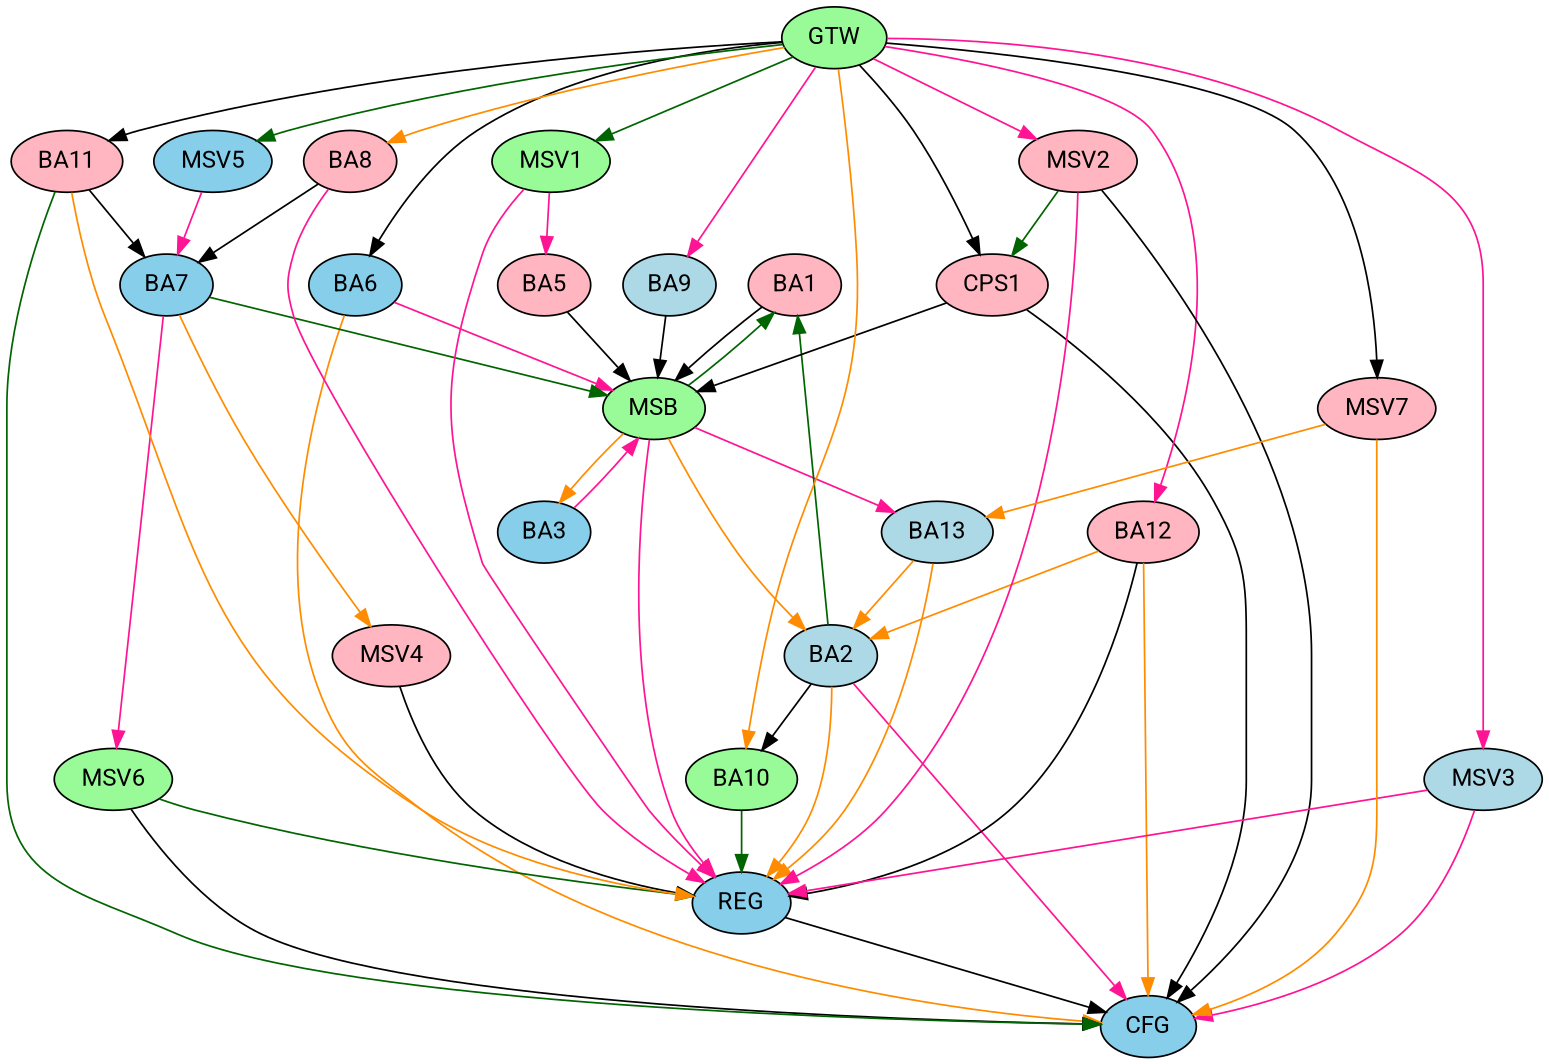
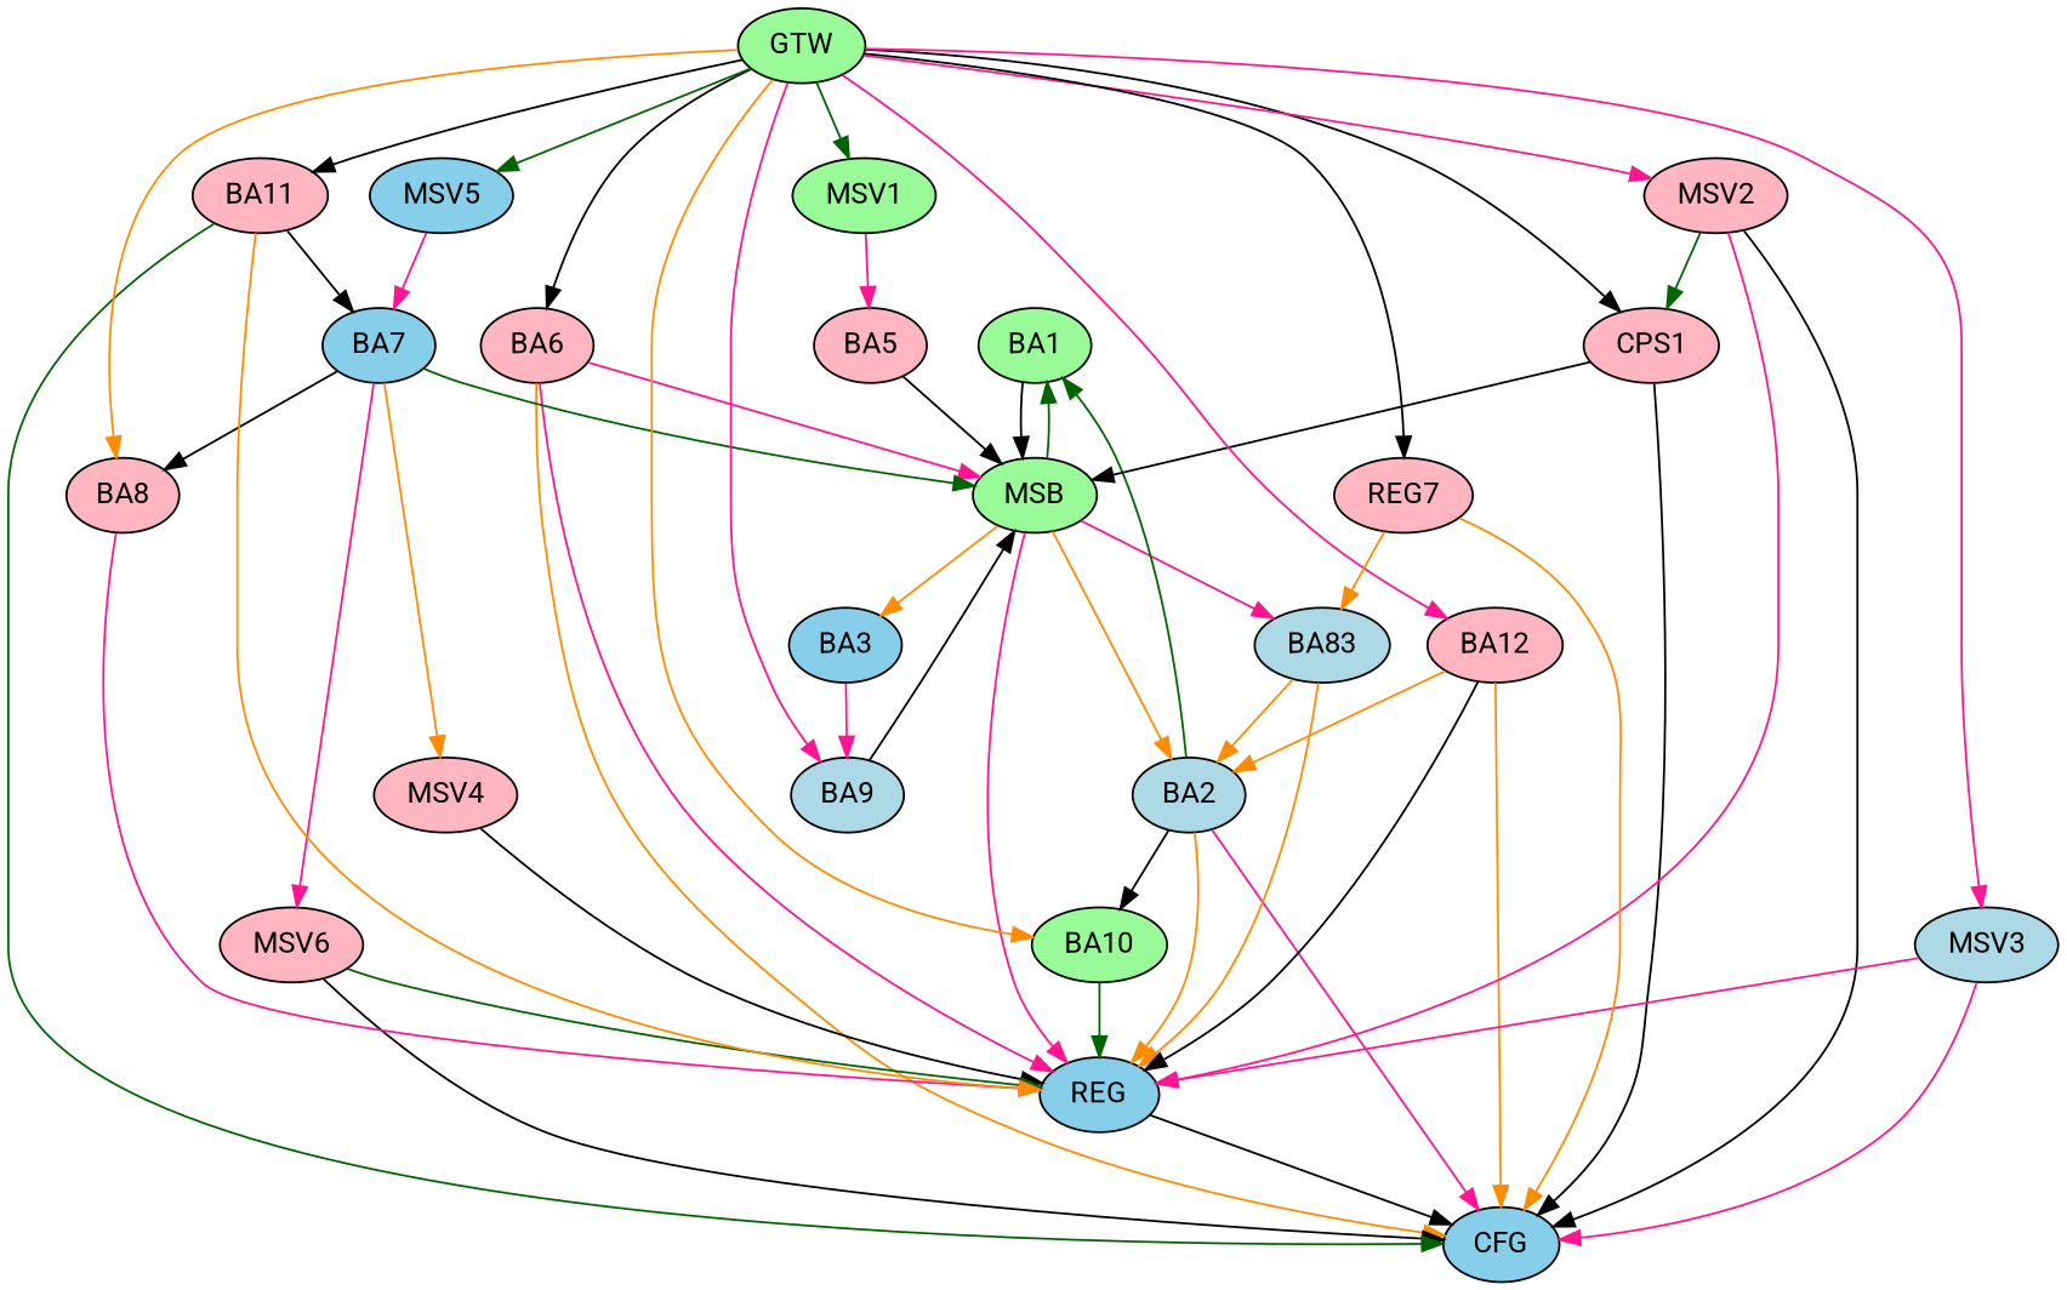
  strict digraph {
    fontname=Roboto
    node [fillcolor=lightpink fontname=Roboto style=filled]
    edge [color=black fontname=Roboto]
-   n1 [label=BA1]
+   n1 [fillcolor=palegreen label=BA1]
    n2 [fillcolor=palegreen label=MSB]
    n3 [fillcolor=lightblue label=BA2]
    n4 [fillcolor=skyblue label=REG]
    n5 [fillcolor=skyblue label=BA3]
-   n6 [fillcolor=lightblue label=BA13]
+   n6 [fillcolor=lightblue label=BA83]
    n7 [fillcolor=palegreen label=BA10]
    n8 [fillcolor=skyblue label=CFG]
    n9 [label=BA5]
-   n10 [fillcolor=skyblue label=BA6]
+   n10 [label=BA6]
    n11 [fillcolor=skyblue label=BA7]
    n12 [label=MSV4]
-   n13 [fillcolor=palegreen label=MSV6]
+   n13 [label=MSV6]
    n14 [label=BA8]
    n15 [fillcolor=lightblue label=BA9]
    n16 [label=BA11]
    n17 [label=BA12]
    n18 [label=CPS1]
    n19 [fillcolor=palegreen label=GTW]
    n20 [fillcolor=palegreen label=MSV1]
    n21 [label=MSV2]
    n22 [fillcolor=lightblue label=MSV3]
    n23 [fillcolor=skyblue label=MSV5]
-   n24 [label=MSV7]
+   n24 [label=REG7]
    n1 -> n2
    n2 -> n1 [color=darkgreen]
    n2 -> n3 [color=darkorange]
    n2 -> n4 [color=deeppink]
    n2 -> n5 [color=darkorange]
    n2 -> n6 [color=deeppink]
    n3 -> n1 [color=darkgreen]
    n3 -> n4 [color=darkorange]
    n3 -> n7
    n3 -> n8 [color=deeppink]
    n4 -> n8
-   n5 -> n2 [color=deeppink]
+   n5 -> n15 [color=deeppink]
    n6 -> n3 [color=darkorange]
    n6 -> n4 [color=darkorange]
    n7 -> n4 [color=darkgreen]
    n9 -> n2
    n10 -> n2 [color=deeppink]
    n10 -> n8 [color=darkorange]
    n11 -> n2 [color=darkgreen]
    n11 -> n12 [color=darkorange]
    n11 -> n13 [color=deeppink]
    n12 -> n4
    n13 -> n4 [color=darkgreen]
    n13 -> n8
    n14 -> n4 [color=deeppink]
-   n14 -> n11
+   n11 -> n14
    n15 -> n2
    n16 -> n4 [color=darkorange]
    n16 -> n8 [color=darkgreen]
    n16 -> n11
    n17 -> n3 [color=darkorange]
    n17 -> n4
    n17 -> n8 [color=darkorange]
    n18 -> n2
    n18 -> n8
    n19 -> n7 [color=darkorange]
    n19 -> n10
    n19 -> n14 [color=darkorange]
    n19 -> n15 [color=deeppink]
    n19 -> n16
    n19 -> n17 [color=deeppink]
    n19 -> n18
    n19 -> n20 [color=darkgreen]
    n19 -> n21 [color=deeppink]
    n19 -> n22 [color=deeppink]
    n19 -> n23 [color=darkgreen]
    n19 -> n24
-   n20 -> n4 [color=deeppink]
+   n10 -> n4 [color=deeppink]
    n20 -> n9 [color=deeppink]
    n21 -> n4 [color=deeppink]
    n21 -> n8
    n21 -> n18 [color=darkgreen]
    n22 -> n4 [color=deeppink]
    n22 -> n8 [color=deeppink]
    n23 -> n11 [color=deeppink]
    n24 -> n6 [color=darkorange]
    n24 -> n8 [color=darkorange]
  }
